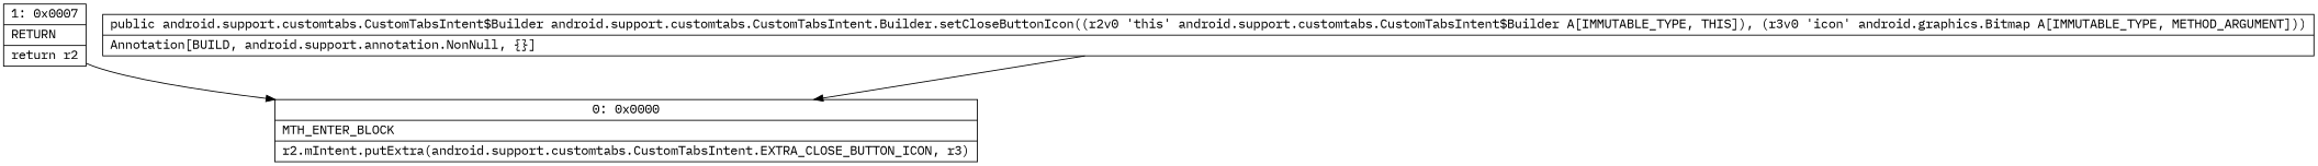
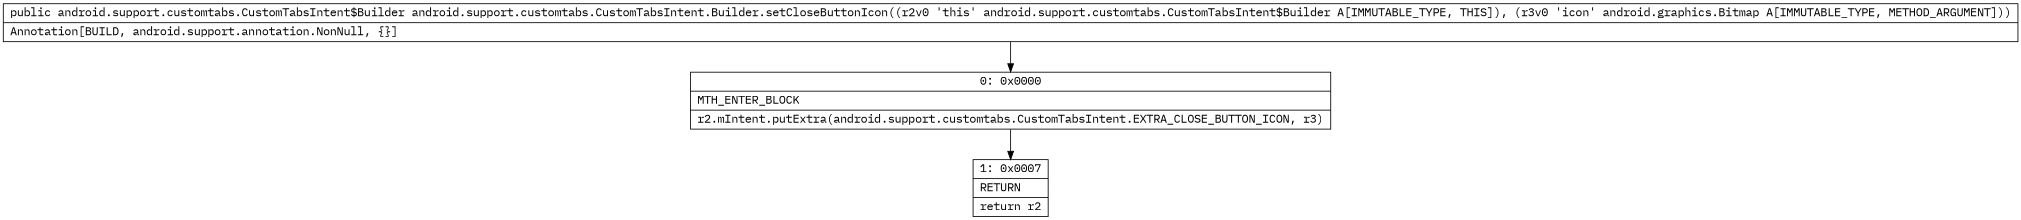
  digraph {
    fontname="IBM Plex Mono"
    node [shape=record fontname="IBM Plex Mono"]
    edge [fontname="IBM Plex Mono"]
    n1 [label="{0\:\ 0x0000|MTH_ENTER_BLOCK\l|r2.mIntent.putExtra(android.support.customtabs.CustomTabsIntent.EXTRA_CLOSE_BUTTON_ICON, r3)\l}"]
    n2 [label="{1\:\ 0x0007|RETURN\l|return r2\l}"]
    n3 [label="{public android.support.customtabs.CustomTabsIntent$Builder android.support.customtabs.CustomTabsIntent.Builder.setCloseButtonIcon((r2v0 'this' android.support.customtabs.CustomTabsIntent$Builder A[IMMUTABLE_TYPE, THIS]), (r3v0 'icon' android.graphics.Bitmap A[IMMUTABLE_TYPE, METHOD_ARGUMENT]))  | Annotation[BUILD, android.support.annotation.NonNull, \{\}]\l}"]
-   n2 -> n1
+   n1 -> n2
    n3 -> n1
  }
